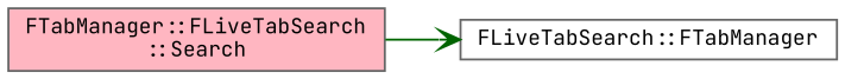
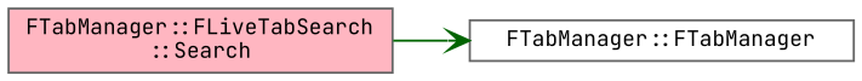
  digraph {
    rankdir=LR
    fontname="JetBrains Mono"
    node [fontname="JetBrains Mono" fontsize=10 shape=box style=filled]
    n1 [color=gray40 fillcolor=lightpink fontcolor=black height=0.2 label="FTabManager::FLiveTabSearch\l::Search" width=0.4]
-   n2 [color=grey40 fillcolor=white height=0.2 label="FLiveTabSearch::FTabManager" width=0.4]
+   n2 [color=grey40 fillcolor=white height=0.2 label="FTabManager::FTabManager" width=0.4]
    n1 -> n2 [color=darkgreen fontname="JetBrains Mono" fontsize=10 labelfontname=Helvetica labelfontsize=10 style=solid arrowhead=vee]
  }
